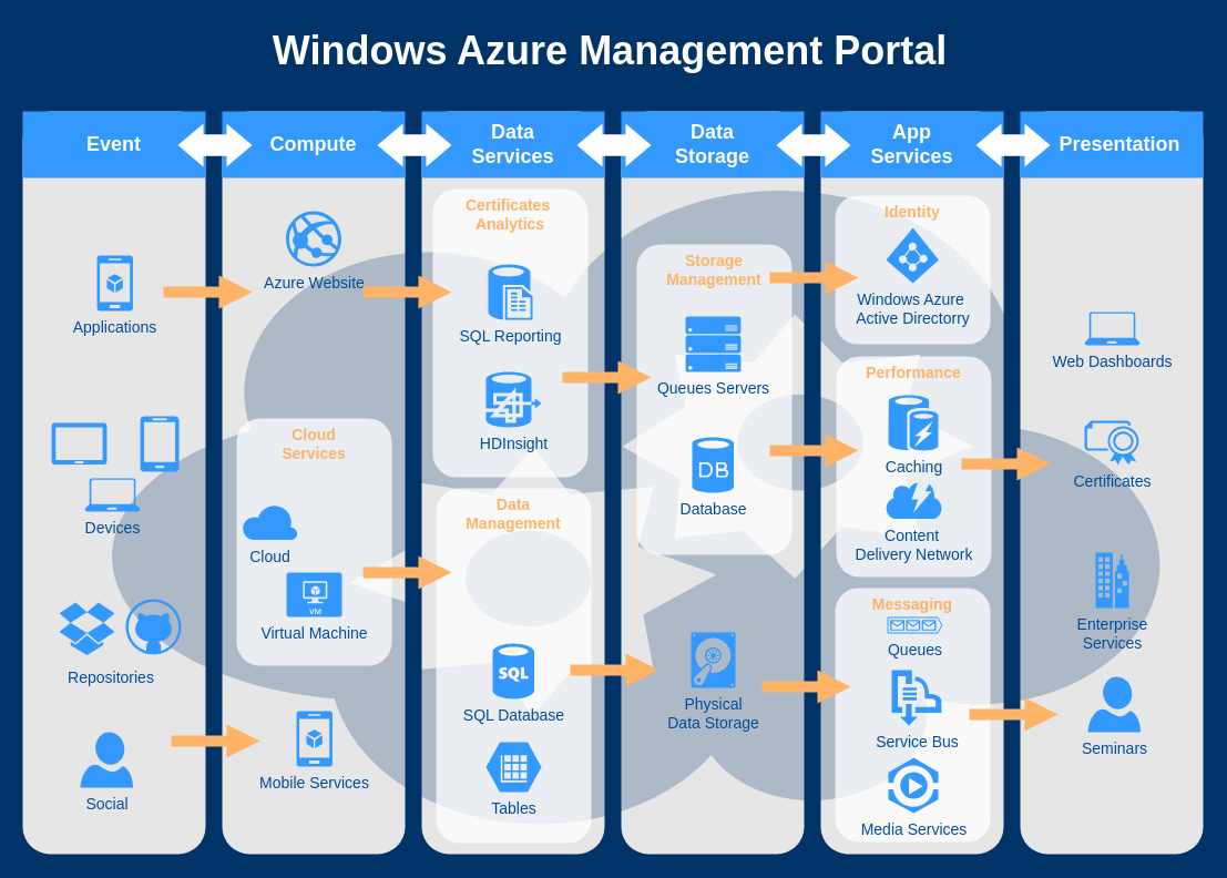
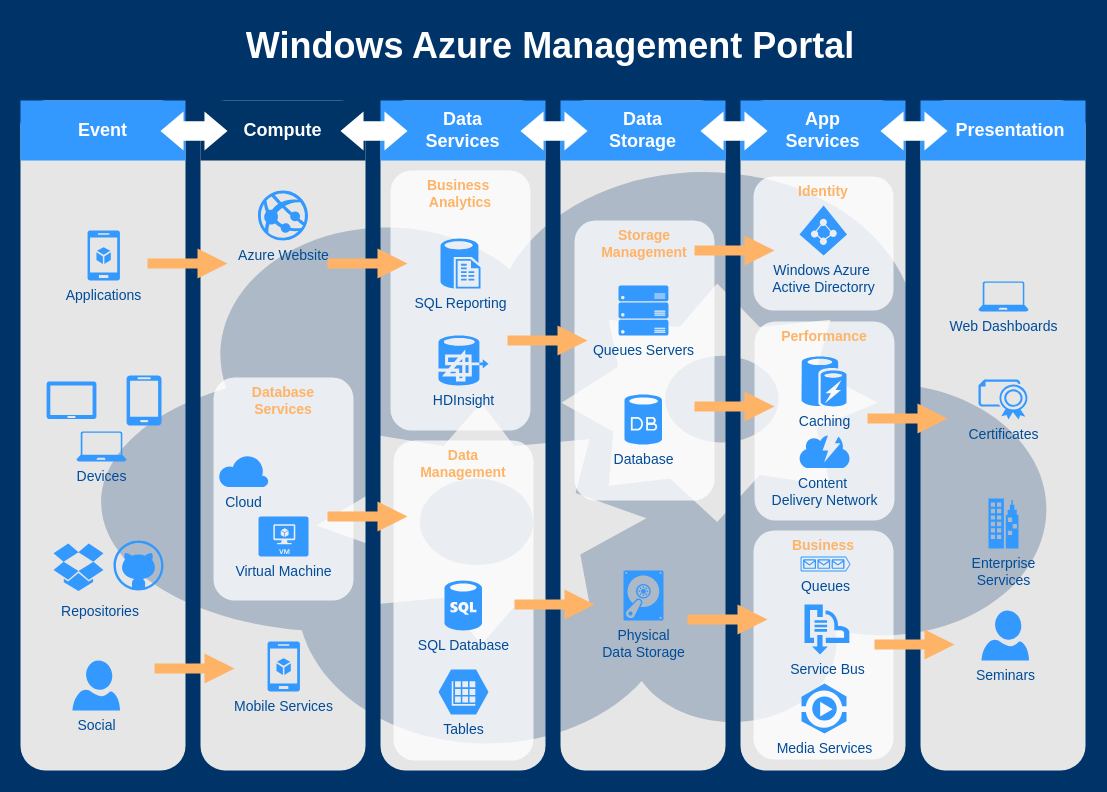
  <mxCell id="0" />
  <mxCell id="1" parent="0" />
  <mxCell id="2" value="" style="rounded=1;whiteSpace=wrap;html=1;dashed=1;strokeColor=none;strokeWidth=2;fillColor=#E6E6E6;fontFamily=Verdana;fontSize=12;fontColor=#00BEF2" parent="1" vertex="1"><mxGeometry x="20" y="100" width="165" height="670" as="geometry" /></mxCell>
  <mxCell id="3" value="" style="rounded=1;whiteSpace=wrap;html=1;dashed=1;strokeColor=none;strokeWidth=2;fillColor=#E6E6E6;fontFamily=Verdana;fontSize=12;fontColor=#00BEF2" parent="1" vertex="1"><mxGeometry x="200" y="100" width="165" height="670" as="geometry" /></mxCell>
  <mxCell id="4" value="" style="rounded=1;whiteSpace=wrap;html=1;dashed=1;strokeColor=none;strokeWidth=2;fillColor=#E6E6E6;fontFamily=Verdana;fontSize=12;fontColor=#00BEF2" parent="1" vertex="1"><mxGeometry x="380" y="100" width="165" height="670" as="geometry" /></mxCell>
  <mxCell id="5" value="" style="rounded=1;whiteSpace=wrap;html=1;dashed=1;strokeColor=none;strokeWidth=2;fillColor=#E6E6E6;fontFamily=Verdana;fontSize=12;fontColor=#00BEF2" parent="1" vertex="1"><mxGeometry x="560" y="100" width="165" height="670" as="geometry" /></mxCell>
  <mxCell id="6" value="" style="rounded=1;whiteSpace=wrap;html=1;dashed=1;strokeColor=none;strokeWidth=2;fillColor=#E6E6E6;fontFamily=Verdana;fontSize=12;fontColor=#00BEF2" parent="1" vertex="1"><mxGeometry x="740" y="100" width="165" height="670" as="geometry" /></mxCell>
  <mxCell id="7" value="" style="rounded=1;whiteSpace=wrap;html=1;dashed=1;strokeColor=none;strokeWidth=2;fillColor=#E6E6E6;fontFamily=Verdana;fontSize=12;fontColor=#00BEF2" parent="1" vertex="1"><mxGeometry x="920" y="100" width="165" height="670" as="geometry" /></mxCell>
  <mxCell id="8" value="Event" style="whiteSpace=wrap;html=1;dashed=1;strokeColor=none;strokeWidth=2;fillColor=#3399FF;fontFamily=Helvetica;fontSize=18;fontColor=#FFFFFF;fontStyle=1" parent="1" vertex="1"><mxGeometry x="20" y="100" width="165" height="60" as="geometry" /></mxCell>
- <mxCell id="9" value="Compute" style="whiteSpace=wrap;html=1;dashed=1;strokeColor=none;strokeWidth=2;fillColor=#3399FF;fontFamily=Helvetica;fontSize=18;fontColor=#FFFFFF;fontStyle=1" parent="1" vertex="1"><mxGeometry x="200" y="100" width="165" height="60" as="geometry" /></mxCell>
+ <mxCell id="9" value="Compute" style="whiteSpace=wrap;html=1;dashed=1;strokeColor=none;strokeWidth=2;fillColor=#003366;fontFamily=Helvetica;fontSize=18;fontColor=#FFFFFF;fontStyle=1;" parent="1" vertex="1"><mxGeometry x="200" y="100" width="165" height="60" as="geometry" /></mxCell>
  <mxCell id="10" value="Data&lt;div&gt;Services&lt;/div&gt;" style="whiteSpace=wrap;html=1;dashed=1;strokeColor=none;strokeWidth=2;fillColor=#3399FF;fontFamily=Helvetica;fontSize=18;fontColor=#FFFFFF;fontStyle=1" parent="1" vertex="1"><mxGeometry x="380" y="100" width="165" height="60" as="geometry" /></mxCell>
  <mxCell id="11" value="Data&lt;div&gt;Storage&lt;/div&gt;" style="whiteSpace=wrap;html=1;dashed=1;strokeColor=none;strokeWidth=2;fillColor=#3399FF;fontFamily=Helvetica;fontSize=18;fontColor=#FFFFFF;fontStyle=1" parent="1" vertex="1"><mxGeometry x="560" y="100" width="165" height="60" as="geometry" /></mxCell>
  <mxCell id="12" value="App&lt;div&gt;Services&lt;/div&gt;" style="whiteSpace=wrap;html=1;dashed=1;strokeColor=none;strokeWidth=2;fillColor=#3399FF;fontFamily=Helvetica;fontSize=18;fontColor=#FFFFFF;fontStyle=1" parent="1" vertex="1"><mxGeometry x="740" y="100" width="165" height="60" as="geometry" /></mxCell>
  <mxCell id="13" value="&amp;nbsp; &amp;nbsp;Presentation" style="whiteSpace=wrap;html=1;dashed=1;strokeColor=none;strokeWidth=2;fillColor=#3399FF;fontFamily=Helvetica;fontSize=18;fontColor=#FFFFFF;fontStyle=1" parent="1" vertex="1"><mxGeometry x="920" y="100" width="165" height="60" as="geometry" /></mxCell>
  <mxCell id="14" value="" style="shape=mxgraph.arrows.two_way_arrow_horizontal;html=1;verticalLabelPosition=bottom;verticalAlign=top;strokeWidth=2;strokeColor=none;dashed=1;fillColor=#FFFFFF;fontFamily=Verdana;fontSize=12;fontColor=#00BEF2" parent="1" vertex="1"><mxGeometry x="160" y="111" width="67" height="39" as="geometry" /></mxCell>
  <mxCell id="15" value="" style="shape=mxgraph.arrows.two_way_arrow_horizontal;html=1;verticalLabelPosition=bottom;verticalAlign=top;strokeWidth=2;strokeColor=none;dashed=1;fillColor=#FFFFFF;fontFamily=Verdana;fontSize=12;fontColor=#00BEF2" parent="1" vertex="1"><mxGeometry x="340" y="111" width="67" height="39" as="geometry" /></mxCell>
  <mxCell id="16" value="" style="shape=mxgraph.arrows.two_way_arrow_horizontal;html=1;verticalLabelPosition=bottom;verticalAlign=top;strokeWidth=2;strokeColor=none;dashed=1;fillColor=#FFFFFF;fontFamily=Verdana;fontSize=12;fontColor=#00BEF2" parent="1" vertex="1"><mxGeometry x="520" y="111" width="67" height="39" as="geometry" /></mxCell>
  <mxCell id="17" value="" style="shape=mxgraph.arrows.two_way_arrow_horizontal;html=1;verticalLabelPosition=bottom;verticalAlign=top;strokeWidth=2;strokeColor=none;dashed=1;fillColor=#FFFFFF;fontFamily=Verdana;fontSize=12;fontColor=#00BEF2" parent="1" vertex="1"><mxGeometry x="700" y="111" width="67" height="39" as="geometry" /></mxCell>
  <mxCell id="18" value="" style="shape=mxgraph.arrows.two_way_arrow_horizontal;html=1;verticalLabelPosition=bottom;verticalAlign=top;strokeWidth=2;strokeColor=none;dashed=1;fillColor=#FFFFFF;fontFamily=Verdana;fontSize=12;fontColor=#00BEF2" parent="1" vertex="1"><mxGeometry x="880" y="111" width="67" height="39" as="geometry" /></mxCell>
  <mxCell id="19" value="" style="verticalLabelPosition=bottom;html=1;verticalAlign=top;strokeColor=none;fillColor=#003366;shape=mxgraph.azure.cloud_service;dashed=1;fontFamily=Helvetica;fontSize=18;fontColor=#FFFFFF;opacity=25" parent="1" vertex="1"><mxGeometry x="87" y="151.25" width="970" height="600" as="geometry" /></mxCell>
  <mxCell id="20" value="" style="verticalLabelPosition=bottom;html=1;verticalAlign=top;strokeColor=none;fillColor=#3399FF;shape=mxgraph.azure.tablet;dashed=1;fontFamily=Helvetica;fontSize=14;fontColor=#004C99" parent="1" vertex="1"><mxGeometry x="46" y="381" width="50" height="37.5" as="geometry" /></mxCell>
  <mxCell id="21" value="" style="verticalLabelPosition=bottom;html=1;verticalAlign=top;strokeColor=none;fillColor=#3399FF;shape=mxgraph.azure.mobile;dashed=1;fontFamily=Helvetica;fontSize=14;fontColor=#004C99" parent="1" vertex="1"><mxGeometry x="126" y="375" width="35" height="50" as="geometry" /></mxCell>
  <mxCell id="22" value="Devices" style="verticalLabelPosition=bottom;html=1;verticalAlign=top;strokeColor=none;fillColor=#3399FF;shape=mxgraph.azure.laptop;dashed=1;fontFamily=Helvetica;fontSize=14;fontColor=#004C99" parent="1" vertex="1"><mxGeometry x="76" y="431" width="50" height="30" as="geometry" /></mxCell>
  <mxCell id="23" value="Applications" style="verticalLabelPosition=bottom;html=1;verticalAlign=top;strokeColor=none;fillColor=#3399FF;shape=mxgraph.azure.mobile_services;dashed=1;fontFamily=Helvetica;fontSize=14;fontColor=#004C99" parent="1" vertex="1"><mxGeometry x="87" y="230" width="32.5" height="50" as="geometry" /></mxCell>
  <mxCell id="24" value="Social" style="verticalLabelPosition=bottom;html=1;verticalAlign=top;strokeColor=none;fillColor=#3399FF;shape=mxgraph.azure.user;dashed=1;fontSize=14;fontColor=#004C99" parent="1" vertex="1"><mxGeometry x="72" y="660" width="47.5" height="50" as="geometry" /></mxCell>
  <mxCell id="25" value="" style="verticalLabelPosition=bottom;html=1;verticalAlign=top;strokeColor=none;fillColor=#3399FF;shape=mxgraph.azure.github_code;dashed=1;fontSize=14;fontColor=#004C99" parent="1" vertex="1"><mxGeometry x="113" y="540" width="50" height="50" as="geometry" /></mxCell>
  <mxCell id="26" value="" style="verticalLabelPosition=bottom;html=1;verticalAlign=top;strokeColor=none;fillColor=#3399FF;shape=mxgraph.azure.dropbox_code_source;dashed=1;fontSize=14;fontColor=#004C99" parent="1" vertex="1"><mxGeometry x="53" y="543" width="50" height="47.5" as="geometry" /></mxCell>
  <mxCell id="27" value="Repositories" style="text;html=1;strokeColor=none;fillColor=none;align=center;verticalAlign=middle;whiteSpace=wrap;overflow=hidden;dashed=1;fontSize=14;fontColor=#004C99" parent="1" vertex="1"><mxGeometry x="40" y="600" width="120" height="20" as="geometry" /></mxCell>
  <mxCell id="28" value="Azure Website" style="verticalLabelPosition=bottom;html=1;verticalAlign=top;strokeColor=none;fillColor=#3399FF;shape=mxgraph.azure.azure_website;dashed=1;fontSize=14;fontColor=#004C99" parent="1" vertex="1"><mxGeometry x="257.5" y="190" width="50" height="50" as="geometry" /></mxCell>
  <mxCell id="29" value="Mobile Services" style="verticalLabelPosition=bottom;html=1;verticalAlign=top;strokeColor=none;fillColor=#3399FF;shape=mxgraph.azure.mobile_services;dashed=1;fontSize=14;fontColor=#004C99" parent="1" vertex="1"><mxGeometry x="267" y="641" width="32.5" height="50" as="geometry" /></mxCell>
  <mxCell id="30" value="Windows Azure Management Portal" style="text;html=1;strokeColor=none;fillColor=none;align=center;verticalAlign=middle;whiteSpace=wrap;overflow=hidden;dashed=1;fontSize=36;fontColor=#FFFFFF;fontFamily=Helvetica;fontStyle=1" parent="1" vertex="1"><mxGeometry x="20" y="20" width="1060" height="50" as="geometry" /></mxCell>
- <mxCell id="31" value="Certificates&amp;nbsp;&lt;div&gt;Analytics&lt;/div&gt;" style="rounded=1;whiteSpace=wrap;html=1;dashed=1;strokeColor=none;strokeWidth=2;fillColor=#FFFFFF;fontFamily=Helvetica;fontSize=14;fontColor=#FFB366;opacity=75;verticalAlign=top;fontStyle=1" parent="1" vertex="1"><mxGeometry x="390" y="170" width="140" height="260" as="geometry" /></mxCell>
+ <mxCell id="31" value="Business&amp;nbsp;&lt;div&gt;Analytics&lt;/div&gt;" style="rounded=1;whiteSpace=wrap;html=1;dashed=1;strokeColor=none;strokeWidth=2;fillColor=#FFFFFF;fontFamily=Helvetica;fontSize=14;fontColor=#FFB366;opacity=75;verticalAlign=top;fontStyle=1" parent="1" vertex="1"><mxGeometry x="390" y="170" width="140" height="260" as="geometry" /></mxCell>
  <mxCell id="32" value="Data&lt;div&gt;Management&lt;/div&gt;" style="rounded=1;whiteSpace=wrap;html=1;dashed=1;strokeColor=none;strokeWidth=2;fillColor=#FFFFFF;fontFamily=Helvetica;fontSize=14;fontColor=#FFB366;opacity=75;verticalAlign=top;fontStyle=1" parent="1" vertex="1"><mxGeometry x="393" y="440" width="140" height="320" as="geometry" /></mxCell>
  <mxCell id="33" value="SQL Reporting" style="verticalLabelPosition=bottom;html=1;verticalAlign=top;strokeColor=none;fillColor=#3399FF;shape=mxgraph.azure.sql_reporting;dashed=1;fontSize=14;fontColor=#004C99" parent="1" vertex="1"><mxGeometry x="440" y="238" width="40" height="50" as="geometry" /></mxCell>
  <mxCell id="34" value="HDInsight" style="verticalLabelPosition=bottom;html=1;verticalAlign=top;strokeColor=none;fillColor=#3399FF;shape=mxgraph.azure.hdinsight;dashed=1;fontSize=14;fontColor=#004C99" parent="1" vertex="1"><mxGeometry x="438" y="335" width="50" height="50" as="geometry" /></mxCell>
  <mxCell id="35" value="SQL Database" style="verticalLabelPosition=bottom;html=1;verticalAlign=top;strokeColor=none;fillColor=#3399FF;shape=mxgraph.azure.sql_database;dashed=1;fontFamily=Helvetica;fontSize=14;fontColor=#004C99" parent="1" vertex="1"><mxGeometry x="444" y="580" width="37.5" height="50" as="geometry" /></mxCell>
  <mxCell id="36" value="Tables" style="verticalLabelPosition=bottom;html=1;verticalAlign=top;strokeColor=none;fillColor=#3399FF;shape=mxgraph.azure.storage_table;dashed=1;fontFamily=Helvetica;fontSize=14;fontColor=#004C99" parent="1" vertex="1"><mxGeometry x="438" y="669" width="50" height="45" as="geometry" /></mxCell>
  <mxCell id="37" value="Storage Management" style="rounded=1;whiteSpace=wrap;html=1;dashed=1;strokeColor=none;strokeWidth=2;fillColor=#FFFFFF;fontFamily=Helvetica;fontSize=14;fontColor=#FFB366;opacity=75;verticalAlign=top;fontStyle=1" parent="1" vertex="1"><mxGeometry x="574" y="220" width="140" height="280" as="geometry" /></mxCell>
  <mxCell id="38" value="Queues Servers" style="verticalLabelPosition=bottom;html=1;verticalAlign=top;strokeColor=none;fillColor=#3399FF;shape=mxgraph.azure.server_rack;dashed=1;fontFamily=Helvetica;fontSize=14;fontColor=#004C99" parent="1" vertex="1"><mxGeometry x="618" y="285" width="50" height="50" as="geometry" /></mxCell>
  <mxCell id="39" value="Database" style="verticalLabelPosition=bottom;html=1;verticalAlign=top;strokeColor=none;fillColor=#3399FF;shape=mxgraph.azure.database;dashed=1;fontFamily=Helvetica;fontSize=14;fontColor=#004C99" parent="1" vertex="1"><mxGeometry x="624" y="394" width="37.5" height="50" as="geometry" /></mxCell>
  <mxCell id="40" value="Physical&lt;div&gt;Data Storage&lt;/div&gt;" style="verticalLabelPosition=bottom;html=1;verticalAlign=top;strokeColor=none;fillColor=#3399FF;shape=mxgraph.azure.vhd;dashed=1;fontFamily=Helvetica;fontSize=14;fontColor=#004C99" parent="1" vertex="1"><mxGeometry x="623" y="570" width="40" height="50" as="geometry" /></mxCell>
  <mxCell id="41" value="Identity" style="rounded=1;whiteSpace=wrap;html=1;dashed=1;strokeColor=none;strokeWidth=2;fillColor=#FFFFFF;fontFamily=Helvetica;fontSize=14;fontColor=#FFB366;opacity=75;verticalAlign=top;fontStyle=1" parent="1" vertex="1"><mxGeometry x="753" y="176" width="140" height="134" as="geometry" /></mxCell>
  <mxCell id="42" value="Windows Azure&amp;nbsp;&lt;div&gt;Active Directorry&lt;/div&gt;" style="verticalLabelPosition=bottom;html=1;verticalAlign=top;strokeColor=none;fillColor=#3399FF;shape=mxgraph.azure.azure_active_directory;dashed=1;fontFamily=Helvetica;fontSize=14;fontColor=#004C99" parent="1" vertex="1"><mxGeometry x="799" y="205" width="47.5" height="50" as="geometry" /></mxCell>
  <mxCell id="43" value="Performance" style="rounded=1;whiteSpace=wrap;html=1;dashed=1;strokeColor=none;strokeWidth=2;fillColor=#FFFFFF;fontFamily=Helvetica;fontSize=14;fontColor=#FFB366;opacity=75;verticalAlign=top;fontStyle=1" parent="1" vertex="1"><mxGeometry x="754" y="321" width="140" height="199" as="geometry" /></mxCell>
  <mxCell id="44" value="Caching" style="verticalLabelPosition=bottom;html=1;verticalAlign=top;strokeColor=none;fillColor=#3399FF;shape=mxgraph.azure.azure_cache;dashed=1;fontFamily=Helvetica;fontSize=14;fontColor=#004C99" parent="1" vertex="1"><mxGeometry x="801" y="356" width="45" height="50" as="geometry" /></mxCell>
  <mxCell id="45" value="Content&amp;nbsp;&lt;div&gt;Delivery Network&lt;/div&gt;" style="verticalLabelPosition=bottom;html=1;verticalAlign=top;strokeColor=none;fillColor=#3399FF;shape=mxgraph.azure.content_delivery_network;dashed=1;fontFamily=Helvetica;fontSize=14;fontColor=#004C99" parent="1" vertex="1"><mxGeometry x="799" y="435" width="50" height="32.5" as="geometry" /></mxCell>
- <mxCell id="46" value="Messaging" style="rounded=1;whiteSpace=wrap;html=1;dashed=1;strokeColor=none;strokeWidth=2;fillColor=#FFFFFF;fontFamily=Helvetica;fontSize=14;fontColor=#FFB366;opacity=75;verticalAlign=top;fontStyle=1" parent="1" vertex="1"><mxGeometry x="753" y="530" width="140" height="229" as="geometry" /></mxCell>
+ <mxCell id="46" value="Business" style="rounded=1;whiteSpace=wrap;html=1;dashed=1;strokeColor=none;strokeWidth=2;fillColor=#FFFFFF;fontFamily=Helvetica;fontSize=14;fontColor=#FFB366;opacity=75;verticalAlign=top;fontStyle=1" parent="1" vertex="1"><mxGeometry x="753" y="530" width="140" height="229" as="geometry" /></mxCell>
  <mxCell id="47" value="Queues" style="verticalLabelPosition=bottom;html=1;verticalAlign=top;strokeColor=none;fillColor=#3399FF;shape=mxgraph.azure.queue_generic;dashed=1;fontFamily=Helvetica;fontSize=14;fontColor=#004C99" parent="1" vertex="1"><mxGeometry x="800" y="556" width="50" height="15" as="geometry" /></mxCell>
  <mxCell id="48" value="Service Bus" style="verticalLabelPosition=bottom;html=1;verticalAlign=top;strokeColor=none;fillColor=#3399FF;shape=mxgraph.azure.service_bus;dashed=1;fontFamily=Helvetica;fontSize=14;fontColor=#004C99" parent="1" vertex="1"><mxGeometry x="804" y="604" width="45" height="50" as="geometry" /></mxCell>
  <mxCell id="49" value="Media Services" style="verticalLabelPosition=bottom;html=1;verticalAlign=top;strokeColor=none;fillColor=#3399FF;shape=mxgraph.azure.media_service;dashed=1;fontFamily=Helvetica;fontSize=14;fontColor=#004C99" parent="1" vertex="1"><mxGeometry x="801" y="683" width="45" height="50" as="geometry" /></mxCell>
- <mxCell id="50" value="Cloud&lt;div&gt;Services&lt;/div&gt;" style="rounded=1;whiteSpace=wrap;html=1;dashed=1;strokeColor=none;strokeWidth=2;fillColor=#FFFFFF;fontFamily=Helvetica;fontSize=14;fontColor=#FFB366;opacity=75;verticalAlign=top;fontStyle=1" parent="1" vertex="1"><mxGeometry x="213" y="377" width="140" height="223" as="geometry" /></mxCell>
+ <mxCell id="50" value="Database&lt;div&gt;Services&lt;/div&gt;" style="rounded=1;whiteSpace=wrap;html=1;dashed=1;strokeColor=none;strokeWidth=2;fillColor=#FFFFFF;fontFamily=Helvetica;fontSize=14;fontColor=#FFB366;opacity=75;verticalAlign=top;fontStyle=1" parent="1" vertex="1"><mxGeometry x="213" y="377" width="140" height="223" as="geometry" /></mxCell>
  <mxCell id="51" value="Cloud" style="verticalLabelPosition=bottom;html=1;verticalAlign=top;strokeColor=none;fillColor=#3399FF;shape=mxgraph.azure.cloud;dashed=1;fontSize=14;fontColor=#004C99" parent="1" vertex="1"><mxGeometry x="218" y="454" width="50" height="32.5" as="geometry" /></mxCell>
  <mxCell id="52" value="Virtual Machine" style="verticalLabelPosition=bottom;html=1;verticalAlign=top;strokeColor=none;fillColor=#3399FF;shape=mxgraph.azure.virtual_machine;dashed=1;fontSize=14;fontColor=#004C99" parent="1" vertex="1"><mxGeometry x="258" y="516" width="50" height="40" as="geometry" /></mxCell>
  <mxCell id="53" value="Web Dashboards" style="verticalLabelPosition=bottom;html=1;verticalAlign=top;strokeColor=none;fillColor=#3399FF;shape=mxgraph.azure.laptop;dashed=1;fontFamily=Helvetica;fontSize=14;fontColor=#004C99" parent="1" vertex="1"><mxGeometry x="978" y="281" width="50" height="30" as="geometry" /></mxCell>
  <mxCell id="54" value="Certificates" style="verticalLabelPosition=bottom;html=1;verticalAlign=top;strokeColor=none;fillColor=#3399FF;shape=mxgraph.azure.certificate;dashed=1;fontFamily=Helvetica;fontSize=14;fontColor=#004C99" parent="1" vertex="1"><mxGeometry x="978" y="379" width="50" height="40" as="geometry" /></mxCell>
  <mxCell id="55" value="Enterprise&lt;div&gt;Services&lt;/div&gt;" style="verticalLabelPosition=bottom;html=1;verticalAlign=top;strokeColor=none;fillColor=#3399FF;shape=mxgraph.azure.enterprise;dashed=1;fontFamily=Helvetica;fontSize=14;fontColor=#004C99" parent="1" vertex="1"><mxGeometry x="988" y="498" width="30" height="50" as="geometry" /></mxCell>
  <mxCell id="56" value="Seminars" style="verticalLabelPosition=bottom;html=1;verticalAlign=top;strokeColor=none;fillColor=#3399FF;shape=mxgraph.azure.user;dashed=1;fontFamily=Helvetica;fontSize=14;fontColor=#004C99" parent="1" vertex="1"><mxGeometry x="981" y="610" width="47.5" height="50" as="geometry" /></mxCell>
  <mxCell id="57" value="" style="arrow;html=1;endArrow=block;endFill=1;strokeColor=none;strokeWidth=4;fontFamily=Helvetica;fontSize=36;fontColor=#FFB366;fillColor=#FFB366;" parent="1" edge="1"><mxGeometry width="100" height="100" relative="1" as="geometry"><mxPoint x="147" y="263" as="sourcePoint" /><mxPoint x="227" y="263" as="targetPoint" /></mxGeometry></mxCell>
  <mxCell id="58" value="" style="arrow;html=1;endArrow=block;endFill=1;strokeColor=none;strokeWidth=4;fontFamily=Helvetica;fontSize=36;fontColor=#FFB366;fillColor=#FFB366;opacity=100" parent="1" edge="1"><mxGeometry width="100" height="100" relative="1" as="geometry"><mxPoint x="327" y="263" as="sourcePoint" /><mxPoint x="407" y="263" as="targetPoint" /></mxGeometry></mxCell>
  <mxCell id="59" value="" style="arrow;html=1;endArrow=block;endFill=1;strokeColor=none;strokeWidth=4;fontFamily=Helvetica;fontSize=36;fontColor=#FFB366;fillColor=#FFB366;" parent="1" edge="1"><mxGeometry width="100" height="100" relative="1" as="geometry"><mxPoint x="507" y="340" as="sourcePoint" /><mxPoint x="587" y="340" as="targetPoint" /></mxGeometry></mxCell>
  <mxCell id="60" value="" style="arrow;html=1;endArrow=block;endFill=1;strokeColor=none;strokeWidth=4;fontFamily=Helvetica;fontSize=36;fontColor=#FFB366;fillColor=#FFB366;" parent="1" edge="1"><mxGeometry width="100" height="100" relative="1" as="geometry"><mxPoint x="694" y="406" as="sourcePoint" /><mxPoint x="774" y="406" as="targetPoint" /></mxGeometry></mxCell>
  <mxCell id="61" value="" style="arrow;html=1;endArrow=block;endFill=1;strokeColor=none;strokeWidth=4;fontFamily=Helvetica;fontSize=36;fontColor=#FFB366;fillColor=#FFB366;" parent="1" edge="1"><mxGeometry width="100" height="100" relative="1" as="geometry"><mxPoint x="694" y="250" as="sourcePoint" /><mxPoint x="774" y="250" as="targetPoint" /></mxGeometry></mxCell>
  <mxCell id="62" value="" style="arrow;html=1;endArrow=block;endFill=1;strokeColor=none;strokeWidth=4;fontFamily=Helvetica;fontSize=36;fontColor=#FFB366;fillColor=#FFB366;" parent="1" edge="1"><mxGeometry width="100" height="100" relative="1" as="geometry"><mxPoint x="867" y="418" as="sourcePoint" /><mxPoint x="947" y="418" as="targetPoint" /></mxGeometry></mxCell>
  <mxCell id="63" value="" style="arrow;html=1;endArrow=block;endFill=1;strokeColor=none;strokeWidth=4;fontFamily=Helvetica;fontSize=36;fontColor=#FFB366;fillColor=#FFB366;" parent="1" edge="1"><mxGeometry width="100" height="100" relative="1" as="geometry"><mxPoint x="874" y="644" as="sourcePoint" /><mxPoint x="954" y="644" as="targetPoint" /></mxGeometry></mxCell>
  <mxCell id="64" value="" style="arrow;html=1;endArrow=block;endFill=1;strokeColor=none;strokeWidth=4;fontFamily=Helvetica;fontSize=36;fontColor=#FFB366;fillColor=#FFB366;" parent="1" edge="1"><mxGeometry width="100" height="100" relative="1" as="geometry"><mxPoint x="687" y="619" as="sourcePoint" /><mxPoint x="767" y="619" as="targetPoint" /></mxGeometry></mxCell>
  <mxCell id="65" value="" style="arrow;html=1;endArrow=block;endFill=1;strokeColor=none;strokeWidth=4;fontFamily=Helvetica;fontSize=36;fontColor=#FFB366;fillColor=#FFB366;" parent="1" edge="1"><mxGeometry width="100" height="100" relative="1" as="geometry"><mxPoint x="514" y="604" as="sourcePoint" /><mxPoint x="594" y="604" as="targetPoint" /></mxGeometry></mxCell>
  <mxCell id="66" value="" style="arrow;html=1;endArrow=block;endFill=1;strokeColor=none;strokeWidth=4;fontFamily=Helvetica;fontSize=36;fontColor=#FFB366;fillColor=#FFB366;" parent="1" edge="1"><mxGeometry width="100" height="100" relative="1" as="geometry"><mxPoint x="327" y="516" as="sourcePoint" /><mxPoint x="407" y="516" as="targetPoint" /></mxGeometry></mxCell>
  <mxCell id="67" value="" style="arrow;html=1;endArrow=block;endFill=1;strokeColor=none;strokeWidth=4;fontFamily=Helvetica;fontSize=36;fontColor=#FFB366;fillColor=#FFB366;" parent="1" edge="1"><mxGeometry width="100" height="100" relative="1" as="geometry"><mxPoint x="154" y="668" as="sourcePoint" /><mxPoint x="234" y="668" as="targetPoint" /></mxGeometry></mxCell>
